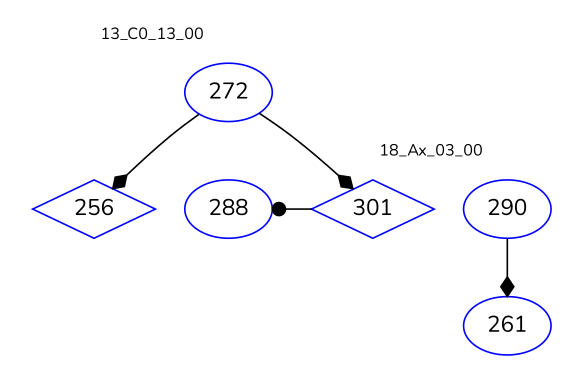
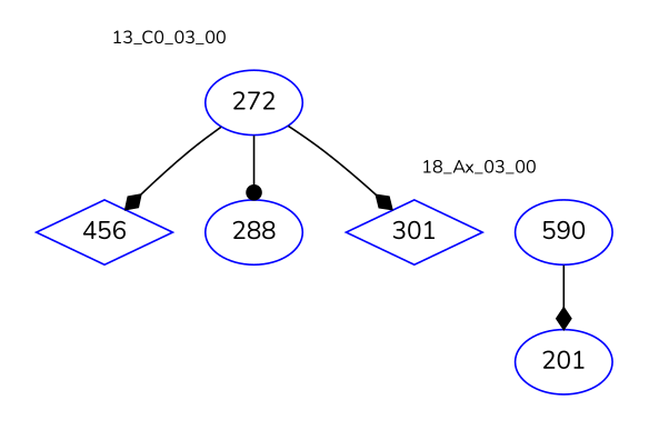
  digraph {
    fontname=Nunito
    node [color=blue fontname=Nunito shape=ellipse]
    edge [arrowhead=diamond color=black fontname=Nunito]
-   n1 [label=290]
-   n2 [label=261]
+   n1 [label=590]
+   n2 [label=201]
    n3 [label=301 shape=diamond]
    n4 [label=272]
-   n5 [label=256 shape=diamond]
+   n5 [label=456 shape=diamond]
    n6 [label=288]
    subgraph cluster_1 {
      color=white
      fontsize=10
      label="18_Ax_03_00"
      n1
      n2
      n3
    }
    subgraph cluster_2 {
      color=white
      fontsize=10
-     label="13_C0_13_00"
+     label="13_C0_03_00"
      n4
      n5
      n6
    }
    n1 -> n2
    n4 -> n3
    n4 -> n5
-   n3 -> n6 [arrowhead=dot]
+   n4 -> n6 [arrowhead=dot]
  }
